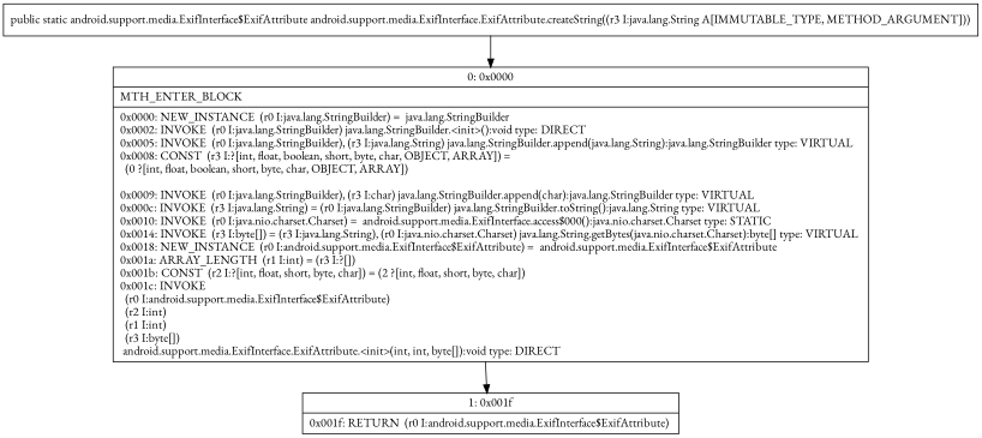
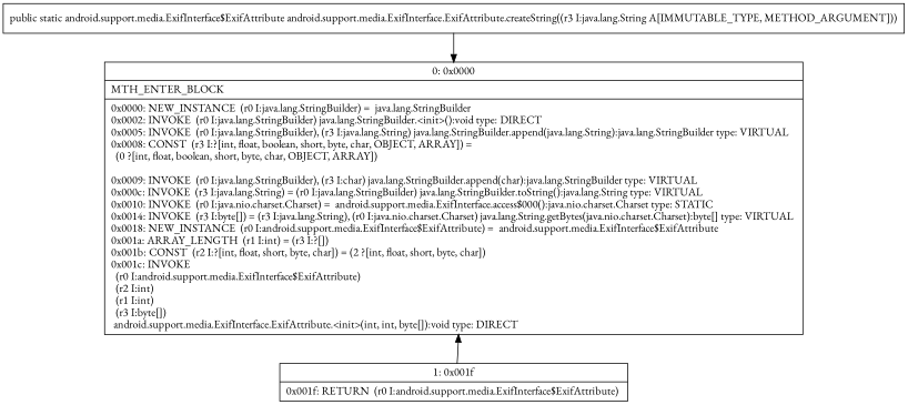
  digraph {
    fontname="EB Garamond"
    node [shape=record fontname="EB Garamond"]
    edge [fontname="EB Garamond"]
    n1 [label="{0\:\ 0x0000|MTH_ENTER_BLOCK\l|0x0000: NEW_INSTANCE  (r0 I:java.lang.StringBuilder) =  java.lang.StringBuilder \l0x0002: INVOKE  (r0 I:java.lang.StringBuilder) java.lang.StringBuilder.\<init\>():void type: DIRECT \l0x0005: INVOKE  (r0 I:java.lang.StringBuilder), (r3 I:java.lang.String) java.lang.StringBuilder.append(java.lang.String):java.lang.StringBuilder type: VIRTUAL \l0x0008: CONST  (r3 I:?[int, float, boolean, short, byte, char, OBJECT, ARRAY]) = \l  (0 ?[int, float, boolean, short, byte, char, OBJECT, ARRAY])\l \l0x0009: INVOKE  (r0 I:java.lang.StringBuilder), (r3 I:char) java.lang.StringBuilder.append(char):java.lang.StringBuilder type: VIRTUAL \l0x000c: INVOKE  (r3 I:java.lang.String) = (r0 I:java.lang.StringBuilder) java.lang.StringBuilder.toString():java.lang.String type: VIRTUAL \l0x0010: INVOKE  (r0 I:java.nio.charset.Charset) =  android.support.media.ExifInterface.access$000():java.nio.charset.Charset type: STATIC \l0x0014: INVOKE  (r3 I:byte[]) = (r3 I:java.lang.String), (r0 I:java.nio.charset.Charset) java.lang.String.getBytes(java.nio.charset.Charset):byte[] type: VIRTUAL \l0x0018: NEW_INSTANCE  (r0 I:android.support.media.ExifInterface$ExifAttribute) =  android.support.media.ExifInterface$ExifAttribute \l0x001a: ARRAY_LENGTH  (r1 I:int) = (r3 I:?[]) \l0x001b: CONST  (r2 I:?[int, float, short, byte, char]) = (2 ?[int, float, short, byte, char]) \l0x001c: INVOKE  \l  (r0 I:android.support.media.ExifInterface$ExifAttribute)\l  (r2 I:int)\l  (r1 I:int)\l  (r3 I:byte[])\l android.support.media.ExifInterface.ExifAttribute.\<init\>(int, int, byte[]):void type: DIRECT \l}"]
    n2 [label="{1\:\ 0x001f|0x001f: RETURN  (r0 I:android.support.media.ExifInterface$ExifAttribute) \l}"]
    n3 [label="{public static android.support.media.ExifInterface$ExifAttribute android.support.media.ExifInterface.ExifAttribute.createString((r3 I:java.lang.String A[IMMUTABLE_TYPE, METHOD_ARGUMENT])) }"]
-   n1 -> n2
+   n2 -> n1
    n3 -> n1
  }
